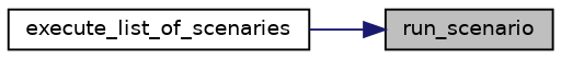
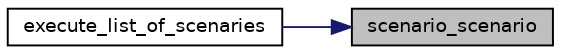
  digraph {
    rankdir=RL
    node [color=black fontname=Helvetica fontsize=10 shape=record style=filled]
-   n1 [fillcolor=grey75 fontcolor=black height=0.2 label=run_scenario width=0.4]
+   n1 [fillcolor=grey75 fontcolor=black height=0.2 label=scenario_scenario width=0.4]
    n2 [fillcolor=white height=0.2 label=execute_list_of_scenaries width=0.4]
    n1 -> n2 [color=midnightblue dir=back fontname=Helvetica fontsize=10 labelfontname=Helvetica labelfontsize=10 style=solid]
  }
